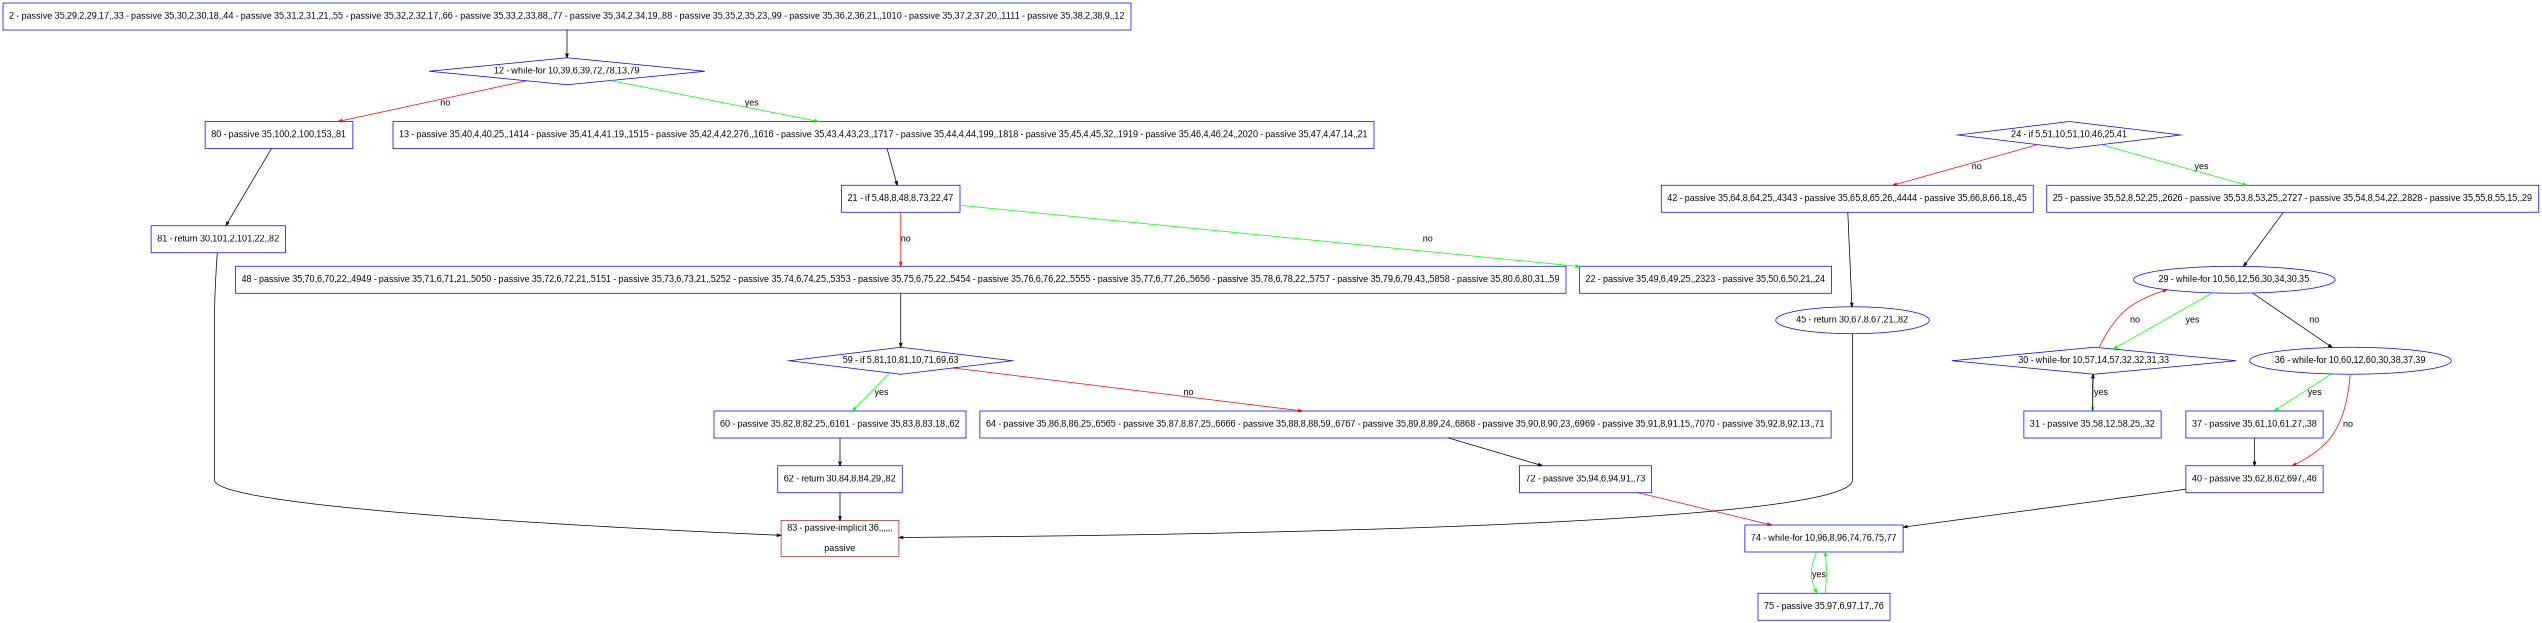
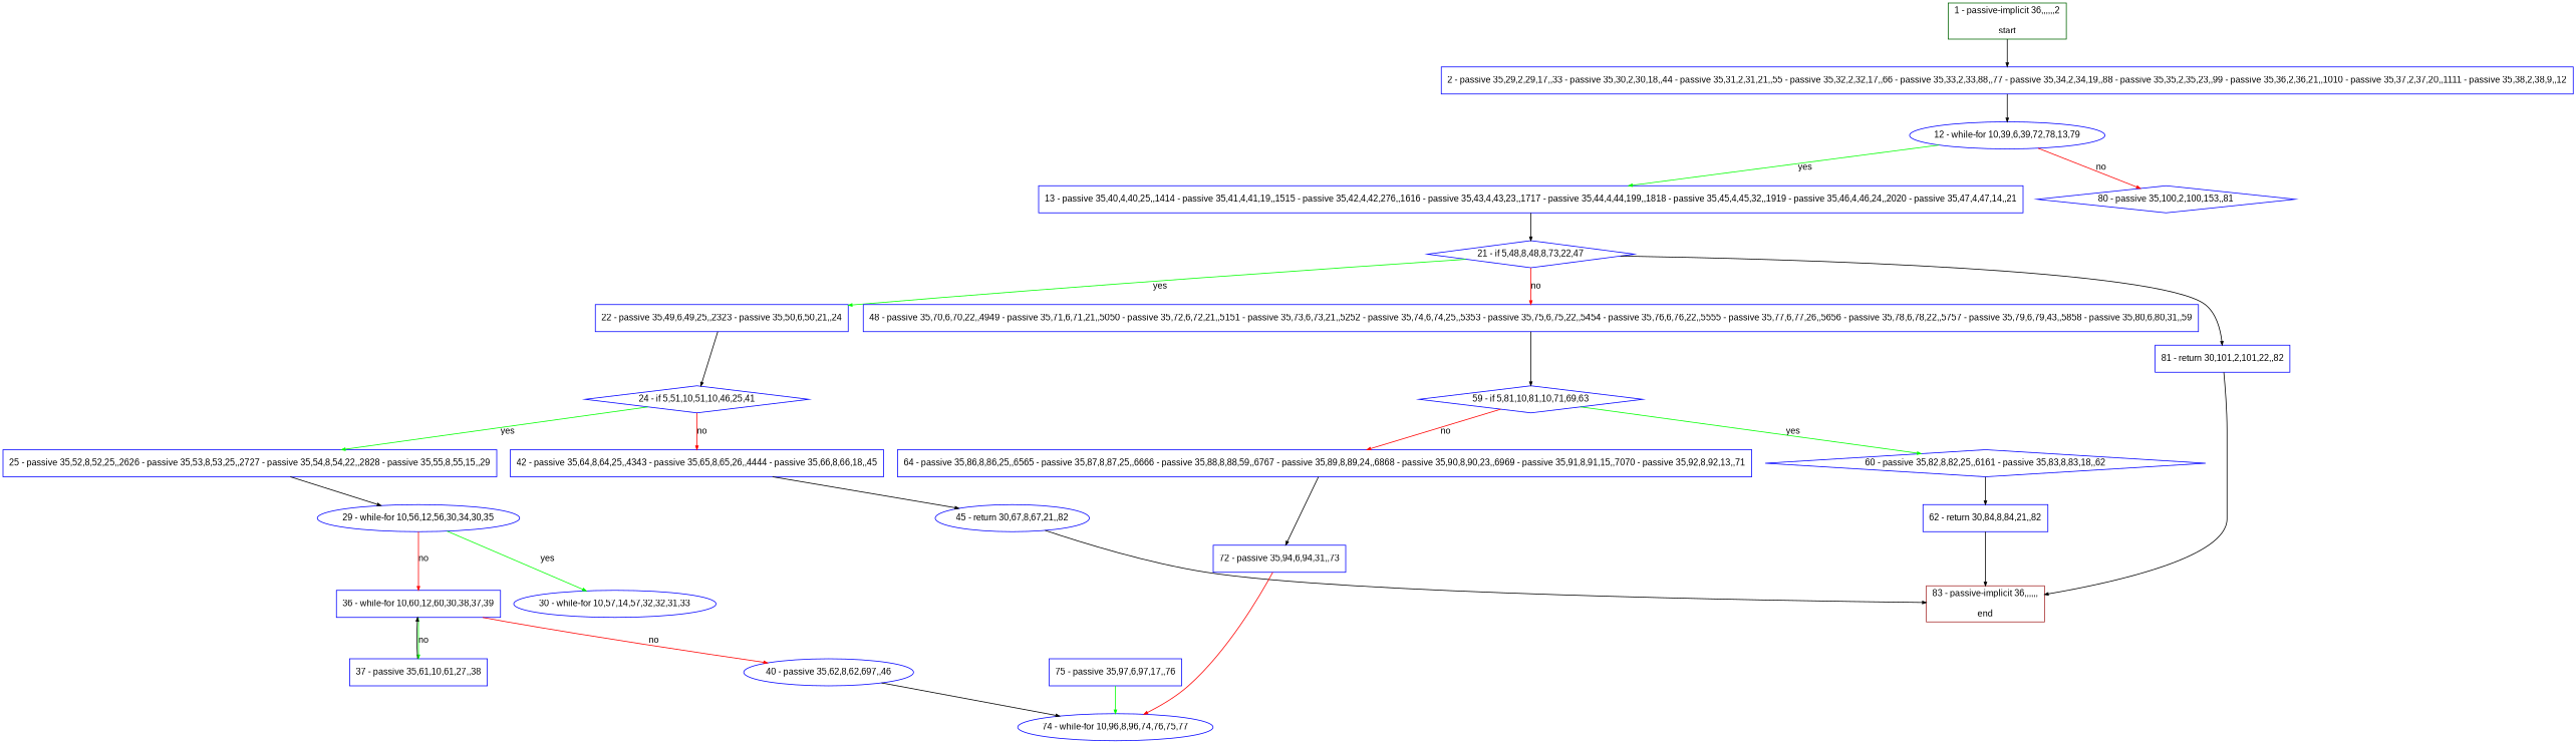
  digraph {
    bgcolor=white
    compound=true
    fillcolor="#FFFFCC"
    fontname=Arial
    fontsize=12
    pack=true
    packmode=clust
    style="rounded,filled"
    node [color="#0000ff" compound=true fillcolor="#ffffff" fixedsize=false fontname=Arial fontsize=12 node_initialized=no shape=box style=filled]
    edge [arrowhead=normal arrowsize=0.5 arrowtail=none color="#000000" compound=true dir=forward fontcolor=black fontname=Arial fontsize=12]
    n1 [label="2 - passive 35,29,2,29,17,,33 - passive 35,30,2,30,18,,44 - passive 35,31,2,31,21,,55 - passive 35,32,2,32,17,,66 - passive 35,33,2,33,88,,77 - passive 35,34,2,34,19,,88 - passive 35,35,2,35,23,,99 - passive 35,36,2,36,21,,1010 - passive 35,37,2,37,20,,1111 - passive 35,38,2,38,9,,12"]
-   n2 [label="12 - while-for 10,39,6,39,72,78,13,79" shape=diamond]
+   n2 [label="12 - while-for 10,39,6,39,72,78,13,79" shape=oval]
    n3 [label="13 - passive 35,40,4,40,25,,1414 - passive 35,41,4,41,19,,1515 - passive 35,42,4,42,276,,1616 - passive 35,43,4,43,23,,1717 - passive 35,44,4,44,199,,1818 - passive 35,45,4,45,32,,1919 - passive 35,46,4,46,24,,2020 - passive 35,47,4,47,14,,21"]
-   n4 [label="80 - passive 35,100,2,100,153,,81"]
-   n6 [label="21 - if 5,48,8,48,8,73,22,47"]
+   n4 [label="80 - passive 35,100,2,100,153,,81" shape=diamond]
+   n5 [color="#006400" label="1 - passive-implicit 36,,,,,,2\n\nstart"]
+   n6 [label="21 - if 5,48,8,48,8,73,22,47" shape=diamond]
    n7 [label="81 - return 30,101,2,101,22,,82"]
    n8 [label="22 - passive 35,49,6,49,25,,2323 - passive 35,50,6,50,21,,24"]
    n9 [label="48 - passive 35,70,6,70,22,,4949 - passive 35,71,6,71,21,,5050 - passive 35,72,6,72,21,,5151 - passive 35,73,6,73,21,,5252 - passive 35,74,6,74,25,,5353 - passive 35,75,6,75,22,,5454 - passive 35,76,6,76,22,,5555 - passive 35,77,6,77,26,,5656 - passive 35,78,6,78,22,,5757 - passive 35,79,6,79,43,,5858 - passive 35,80,6,80,31,,59"]
-   n10 [color="#a52a2a" label="83 - passive-implicit 36,,,,,,\n\npassive"]
+   n10 [color="#a52a2a" label="83 - passive-implicit 36,,,,,,\n\nend"]
    n11 [label="24 - if 5,51,10,51,10,46,25,41" shape=diamond]
    n12 [label="59 - if 5,81,10,81,10,71,69,63" shape=diamond]
    n13 [label="25 - passive 35,52,8,52,25,,2626 - passive 35,53,8,53,25,,2727 - passive 35,54,8,54,22,,2828 - passive 35,55,8,55,15,,29"]
    n14 [label="42 - passive 35,64,8,64,25,,4343 - passive 35,65,8,65,26,,4444 - passive 35,66,8,66,18,,45"]
-   n15 [label="60 - passive 35,82,8,82,25,,6161 - passive 35,83,8,83,18,,62"]
+   n15 [label="60 - passive 35,82,8,82,25,,6161 - passive 35,83,8,83,18,,62" shape=diamond]
    n16 [label="64 - passive 35,86,8,86,25,,6565 - passive 35,87,8,87,25,,6666 - passive 35,88,8,88,59,,6767 - passive 35,89,8,89,24,,6868 - passive 35,90,8,90,23,,6969 - passive 35,91,8,91,15,,7070 - passive 35,92,8,92,13,,71"]
    n17 [label="29 - while-for 10,56,12,56,30,34,30,35" shape=oval]
    n18 [label="45 - return 30,67,8,67,21,,82" shape=ellipse]
-   n19 [label="30 - while-for 10,57,14,57,32,32,31,33" shape=diamond]
-   n20 [label="36 - while-for 10,60,12,60,30,38,37,39" shape=oval]
-   n21 [label="31 - passive 35,58,12,58,25,,32"]
+   n19 [label="30 - while-for 10,57,14,57,32,32,31,33" shape=oval]
+   n20 [label="36 - while-for 10,60,12,60,30,38,37,39"]
    n22 [label="37 - passive 35,61,10,61,27,,38"]
-   n23 [label="40 - passive 35,62,8,62,697,,46"]
-   n24 [label="74 - while-for 10,96,8,96,74,76,75,77"]
+   n23 [label="40 - passive 35,62,8,62,697,,46" shape=ellipse]
+   n24 [label="74 - while-for 10,96,8,96,74,76,75,77" shape=oval]
    n25 [label="75 - passive 35,97,6,97,17,,76"]
-   n26 [label="62 - return 30,84,8,84,29,,82"]
-   n27 [label="72 - passive 35,94,6,94,91,,73"]
+   n26 [label="62 - return 30,84,8,84,21,,82"]
+   n27 [label="72 - passive 35,94,6,94,31,,73"]
    n1 -> n2
    n2 -> n3 [color="#00ff00" label=yes]
    n2 -> n4 [color="#ff0000" label=no]
    n3 -> n6
-   n4 -> n7
-   n6 -> n8 [color="#00ff00" label=no]
+   n6 -> n7
+   n5 -> n1
+   n6 -> n8 [color="#00ff00" label=yes]
    n6 -> n9 [color="#ff0000" label=no]
    n7 -> n10
+   n8 -> n11
    n9 -> n12
    n11 -> n13 [color="#00ff00" label=yes]
    n11 -> n14 [color="#ff0000" label=no]
    n12 -> n15 [color="#00ff00" label=yes]
    n12 -> n16 [color="#ff0000" label=no]
    n13 -> n17
    n14 -> n18
    n15 -> n26
    n16 -> n27
    n17 -> n19 [color="#00ff00" label=yes]
-   n17 -> n20 [label=no]
+   n17 -> n20 [color="#ff0000" label=no]
    n18 -> n10
-   n19 -> n17 [color="#ff0000" label=no]
-   n19 -> n21 [color="#00ff00" label=yes]
-   n20 -> n22 [color="#00ff00" label=yes]
+   n20 -> n22 [color="#00ff00" label=no]
    n20 -> n23 [color="#ff0000" label=no]
-   n21 -> n19
-   n22 -> n23
+   n22 -> n20
    n23 -> n24
-   n24 -> n25 [color="#00ff00" label=yes]
    n25 -> n24 [color="#00ff00"]
    n26 -> n10
    n27 -> n24 [color="#ff0000"]
  }
